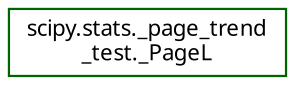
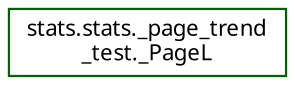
  digraph {
    rankdir=LR
    fontname="Noto Sans"
-   n1 [color=darkgreen fillcolor=white fontname="Noto Sans" fontsize=10 height=0.2 label="scipy.stats._page_trend\l_test._PageL" shape=box style=filled width=0.4]
+   n1 [color=darkgreen fillcolor=white fontname="Noto Sans" fontsize=10 height=0.2 label="stats.stats._page_trend\l_test._PageL" shape=box style=filled width=0.4]
  }
